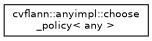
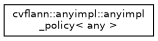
  digraph {
    rankdir=LR
-   n1 [color=black fillcolor=white fontname=Helvetica fontsize=10 height=0.2 label="cvflann::anyimpl::choose\l_policy\< any \>" shape=record style=filled width=0.4]
+   n1 [color=black fillcolor=white fontname=Helvetica fontsize=10 height=0.2 label="cvflann::anyimpl::anyimpl\l_policy\< any \>" shape=record style=filled width=0.4]
  }
